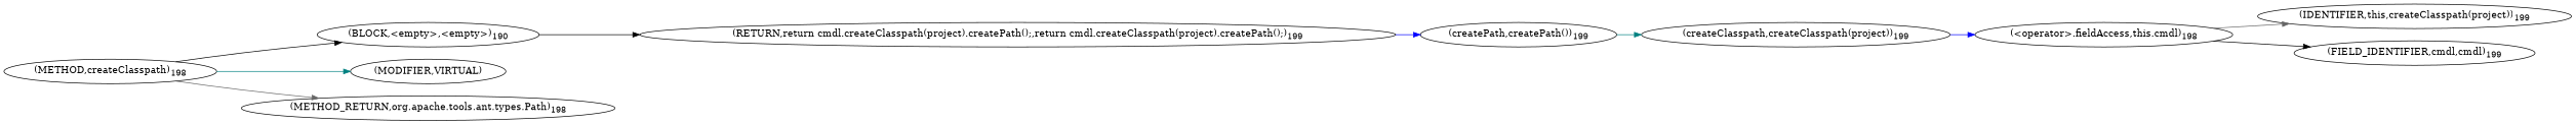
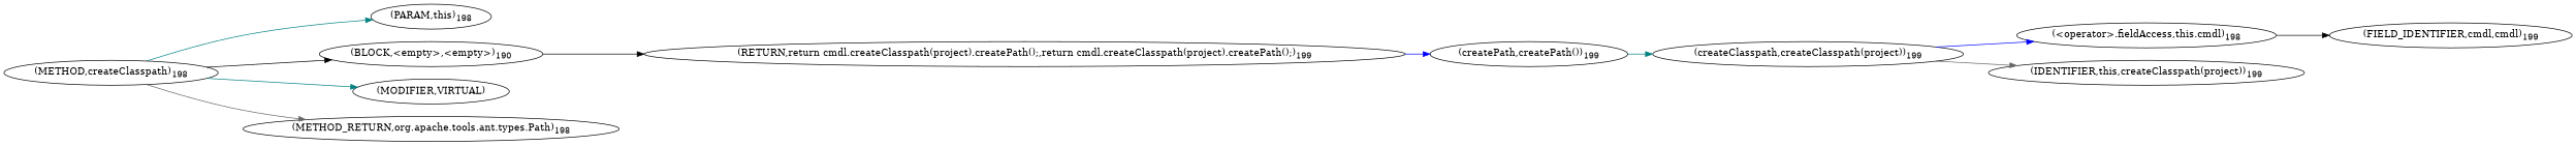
  digraph {
    rankdir=LR
    edge [color=teal]
    n1 [label=<(METHOD,createClasspath)<SUB>198</SUB>>]
+   n2 [label=<(PARAM,this)<SUB>198</SUB>>]
    n3 [label=<(BLOCK,&lt;empty&gt;,&lt;empty&gt;)<SUB>190</SUB>>]
    n4 [label=<(MODIFIER,VIRTUAL)>]
    n5 [label=<(METHOD_RETURN,org.apache.tools.ant.types.Path)<SUB>198</SUB>>]
    n6 [label=<(RETURN,return cmdl.createClasspath(project).createPath();,return cmdl.createClasspath(project).createPath();)<SUB>199</SUB>>]
    n7 [label=<(createPath,createPath())<SUB>199</SUB>>]
    n8 [label=<(createClasspath,createClasspath(project))<SUB>199</SUB>>]
    n9 [label=<(&lt;operator&gt;.fieldAccess,this.cmdl)<SUB>198</SUB>>]
    n10 [label=<(IDENTIFIER,this,createClasspath(project))<SUB>199</SUB>>]
    n11 [label=<(FIELD_IDENTIFIER,cmdl,cmdl)<SUB>199</SUB>>]
+   n1 -> n2
    n1 -> n3 [color=black]
    n1 -> n4
    n1 -> n5 [color=gray40]
    n3 -> n6 [color=black]
    n6 -> n7 [color=blue]
    n7 -> n8
    n8 -> n9 [color=blue]
-   n9 -> n10 [color=gray40]
+   n8 -> n10 [color=gray40]
    n9 -> n11 [color=black]
  }
